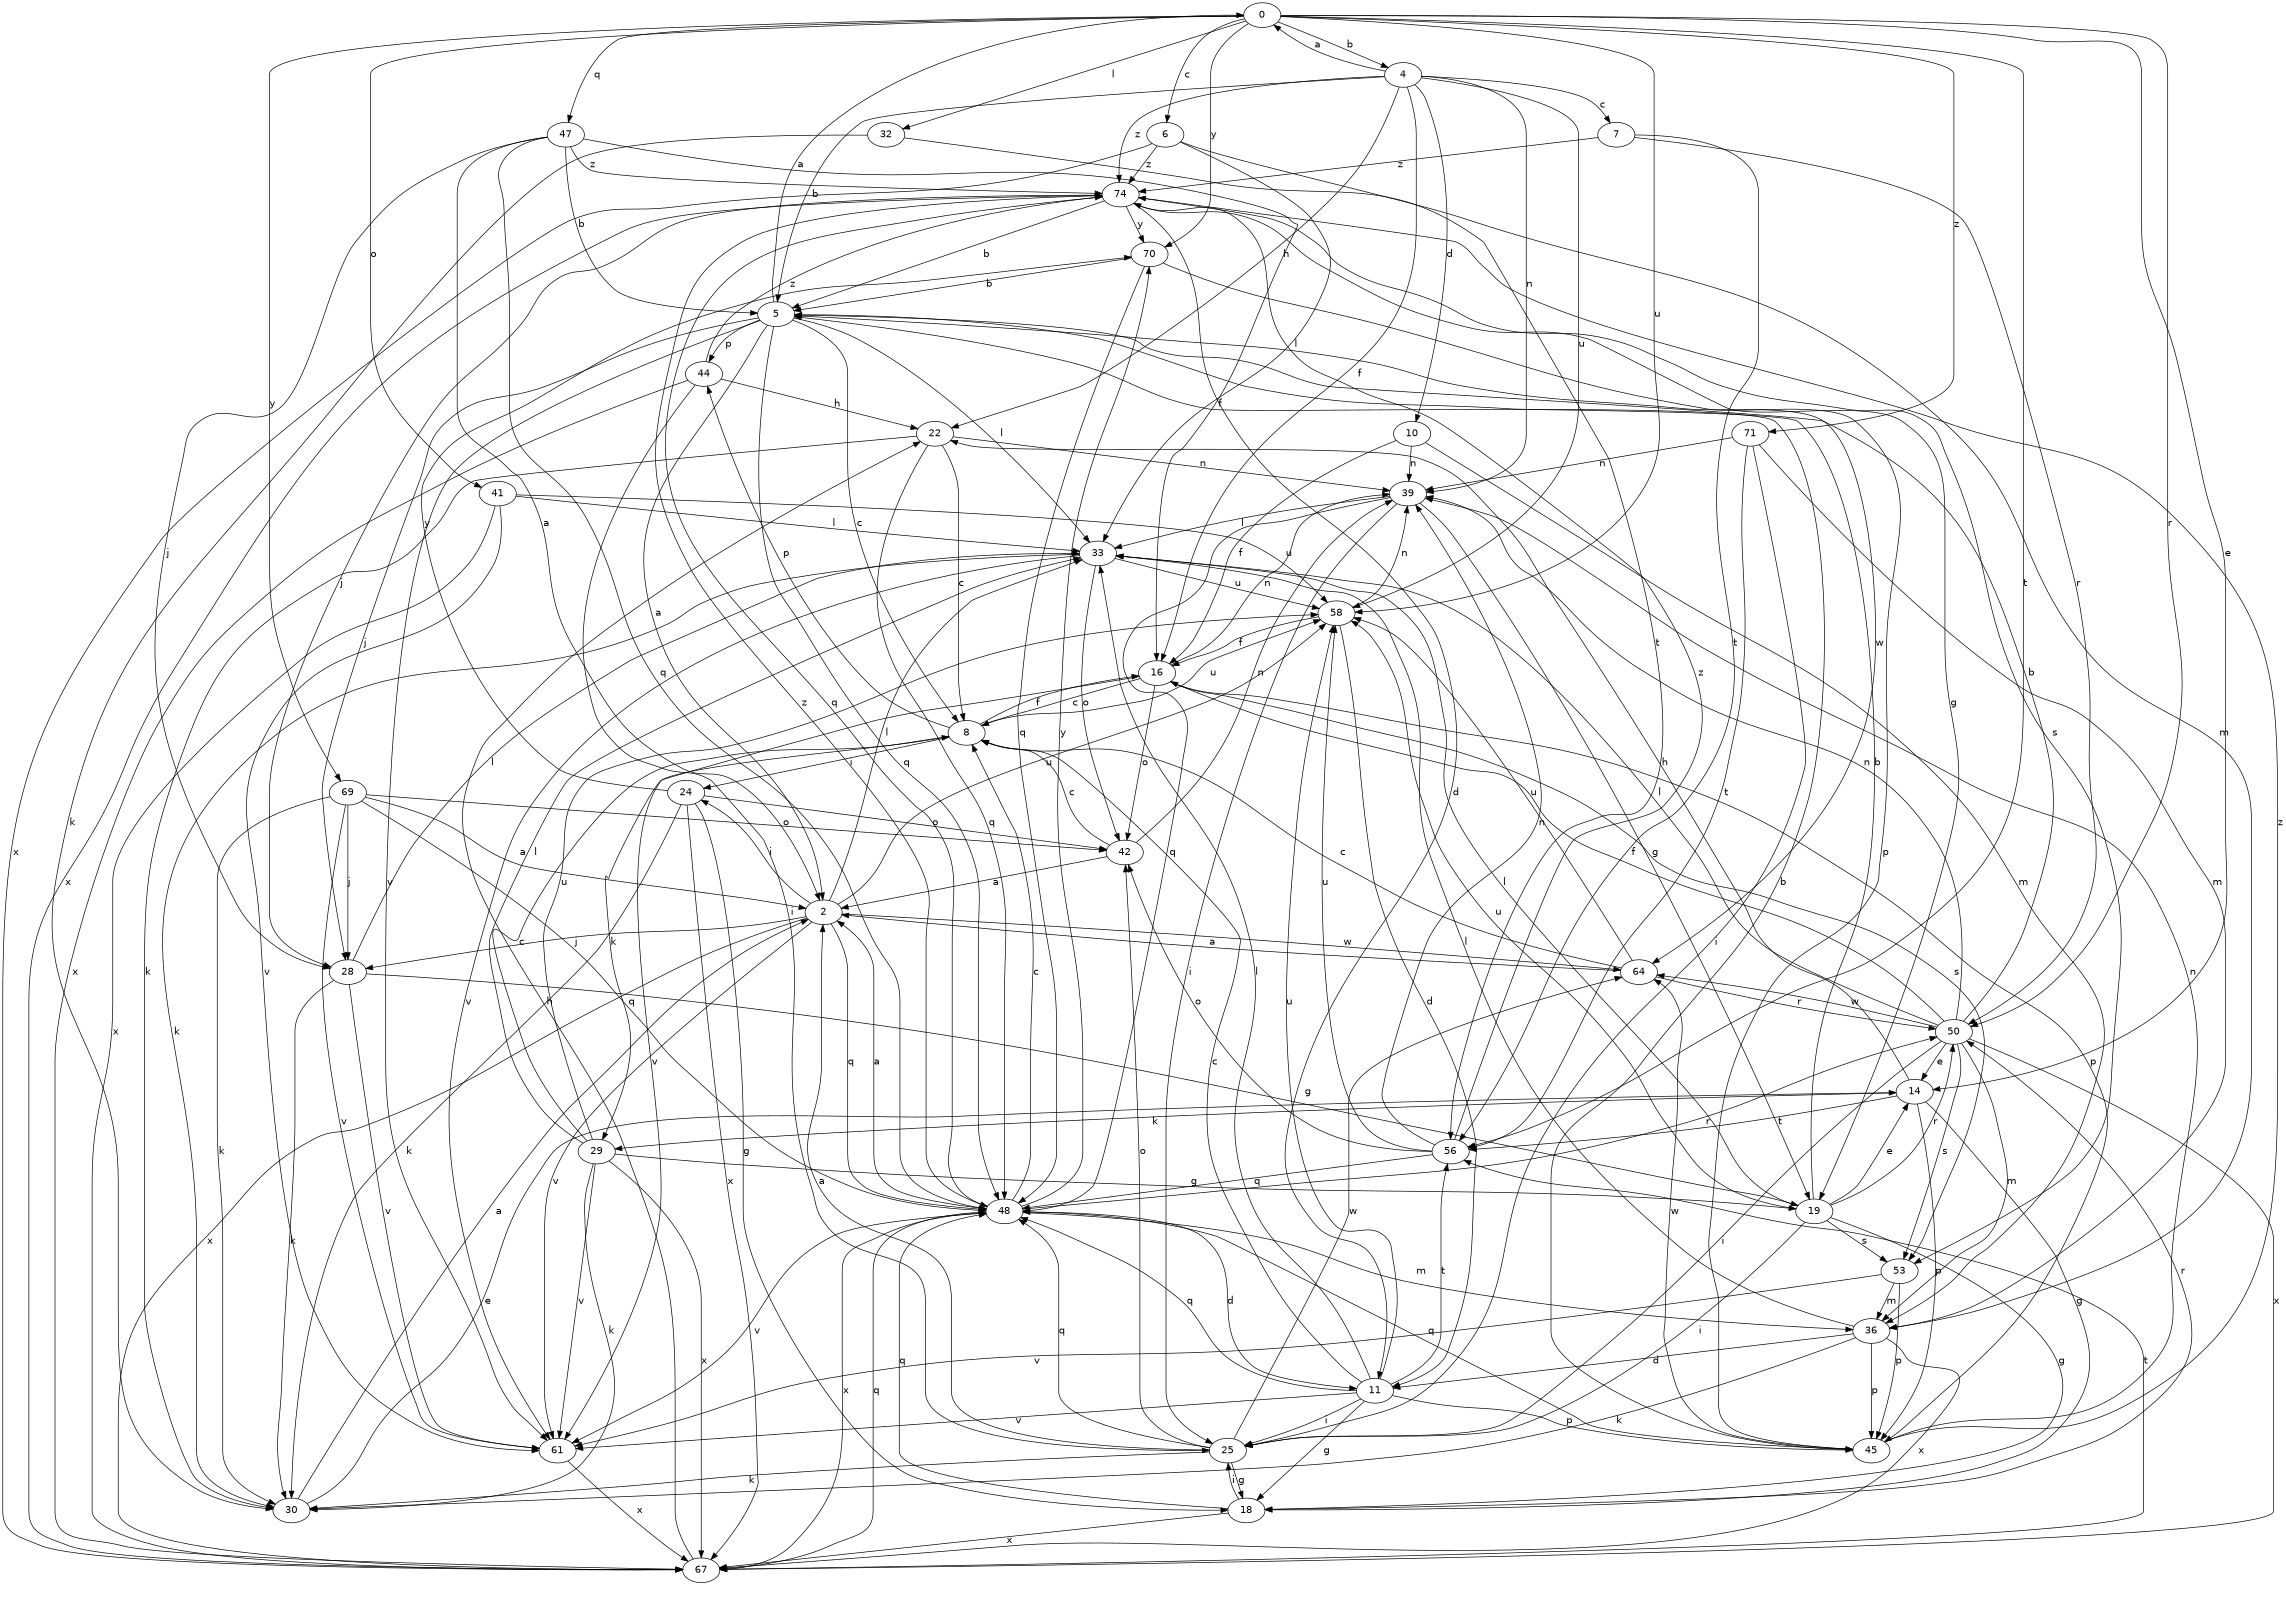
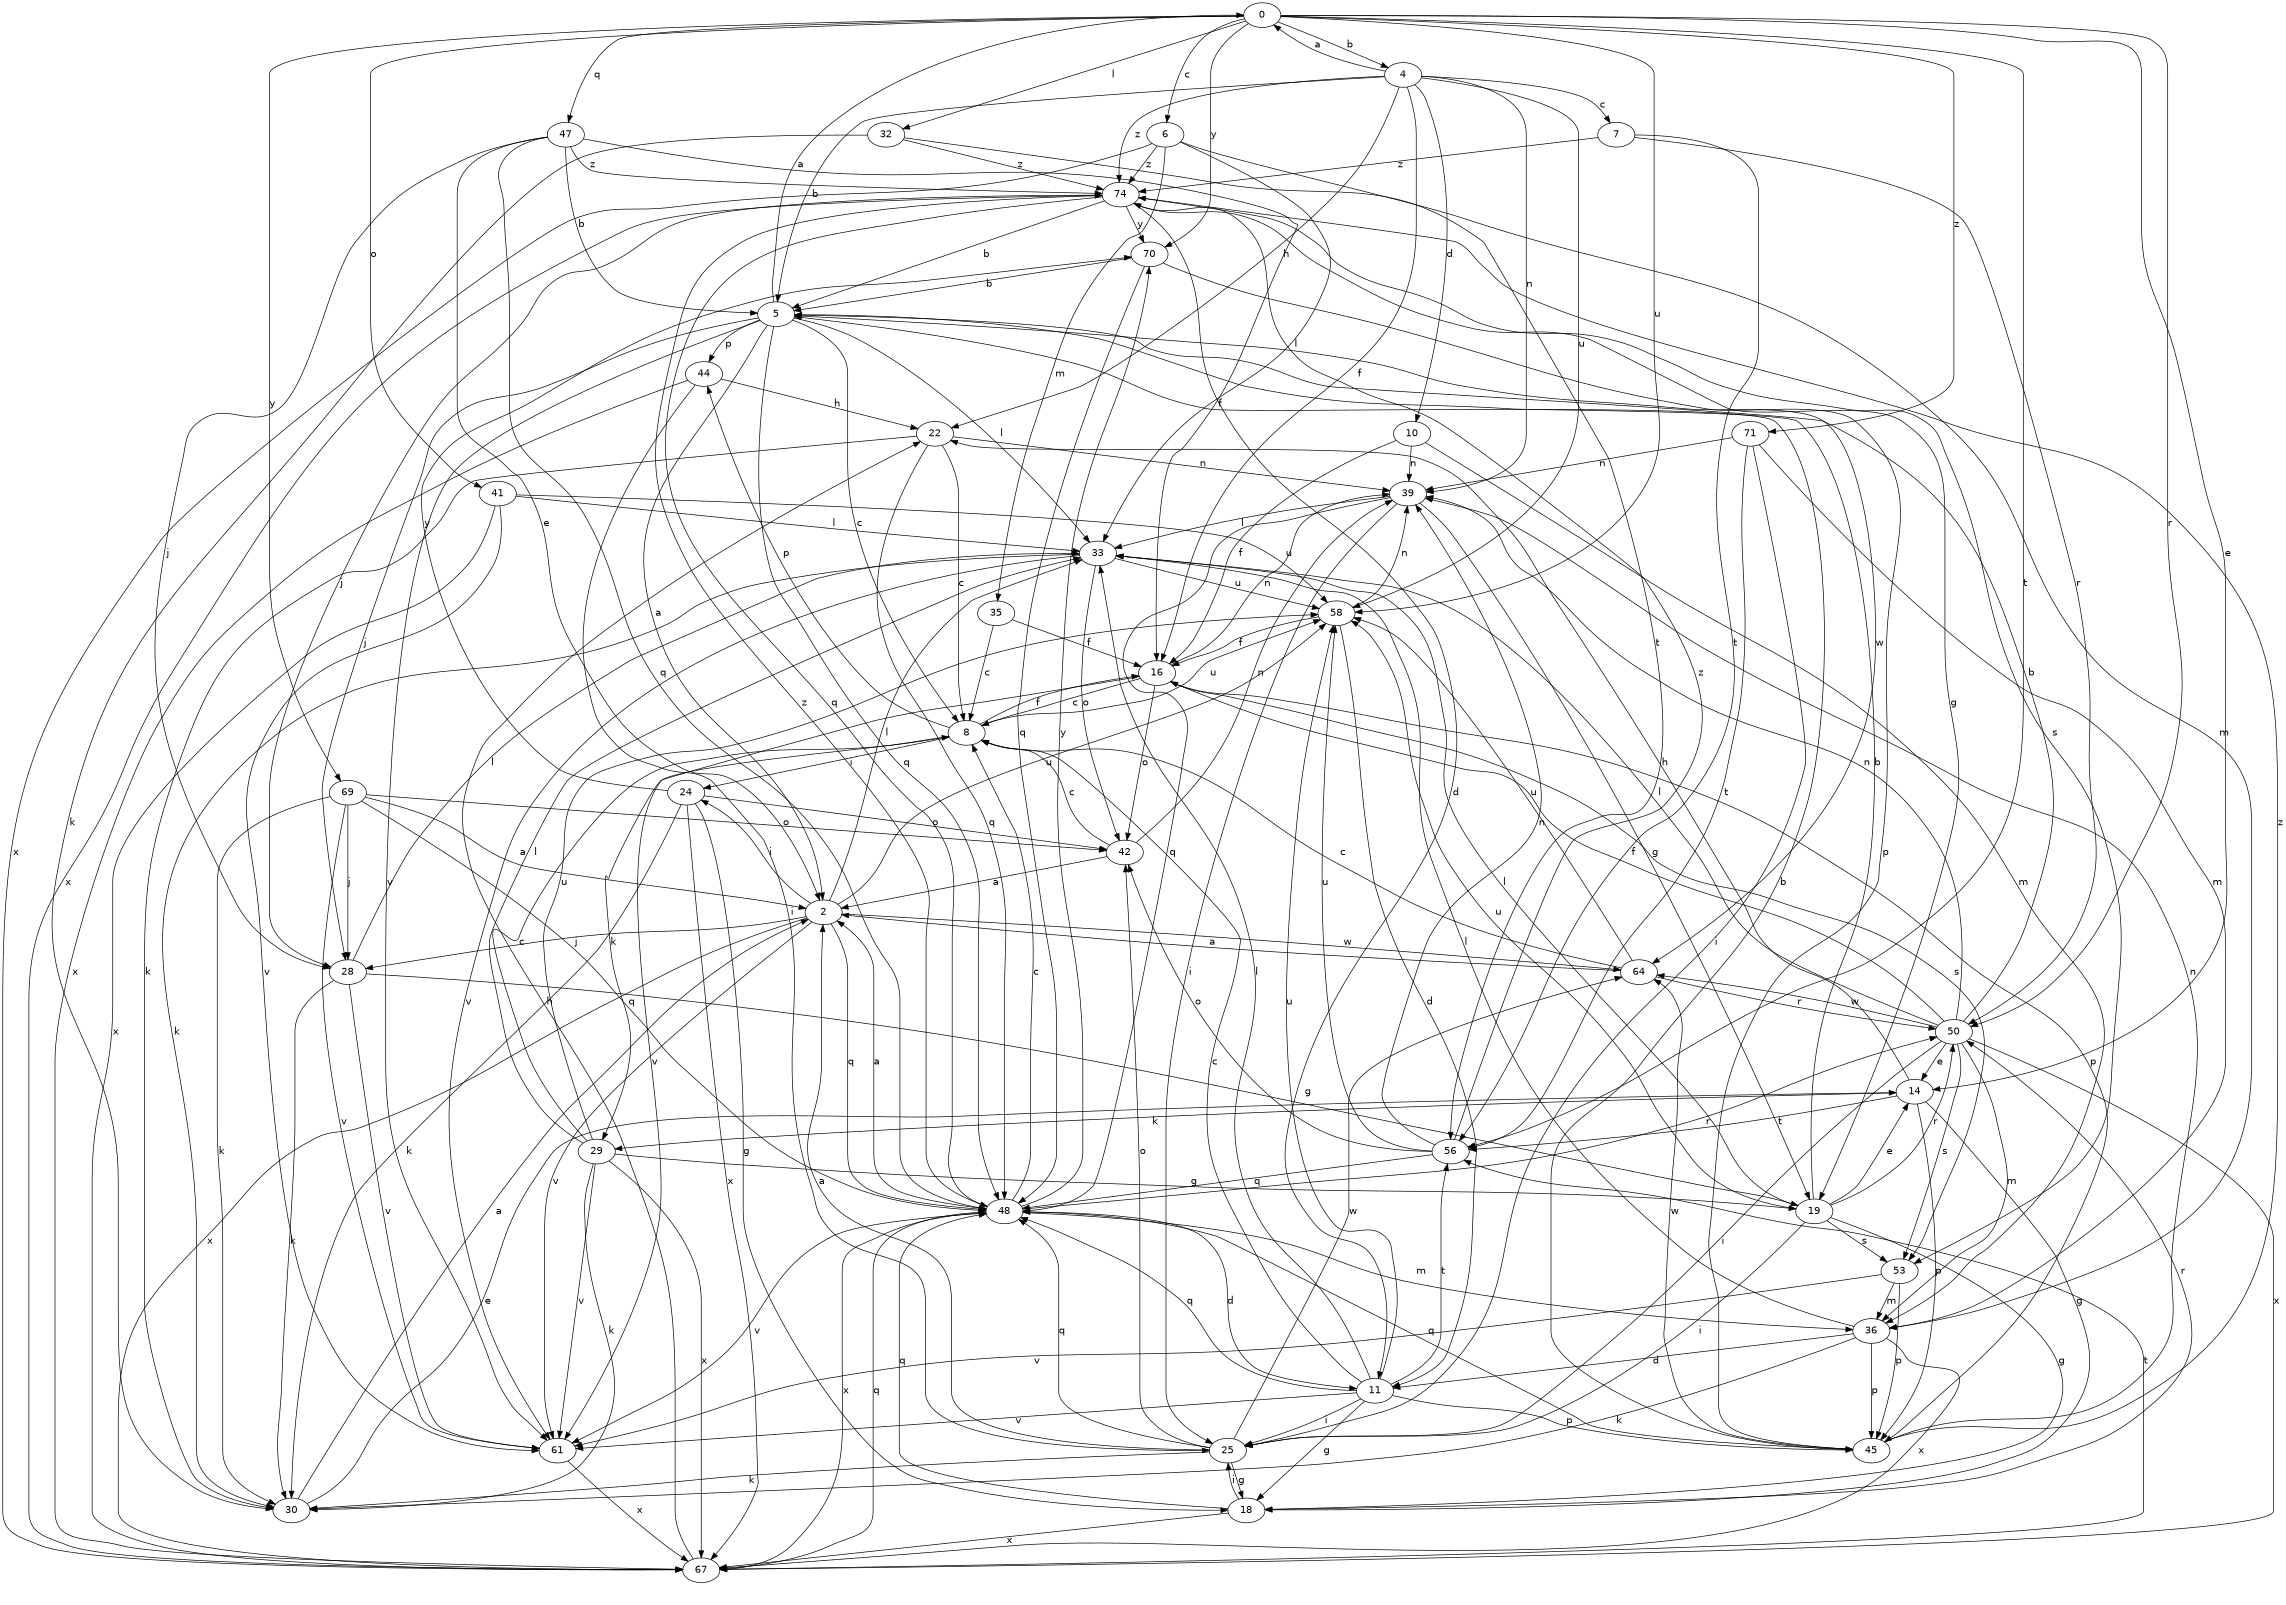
  strict digraph {
    fontname="DejaVu Sans"
    node [fontname="DejaVu Sans"]
    edge [fontname="DejaVu Sans"]
    0
    4
    6
    14
    32
    41
    47
    50
    56
    58
    69
    70
    71
    5
    7
    10
    16
    22
    39
    74
    33
    67
+   35
    36
    29
    18
    45
    30
    61
    2
    28
    48
    64
    25
    53
    42
    11
    24
    19
    8
    44
    0 -> 4 [label=b]
    0 -> 6 [label=c]
    0 -> 14 [label=e]
    0 -> 32 [label=l]
    0 -> 41 [label=o]
    0 -> 47 [label=q]
    0 -> 50 [label=r]
    0 -> 56 [label=t]
    0 -> 58 [label=u]
    0 -> 69 [label=y]
    0 -> 70 [label=y]
    0 -> 71 [label=z]
    4 -> 0 [label=a]
    4 -> 58 [label=u]
    4 -> 5 [label=b]
    4 -> 7 [label=c]
    4 -> 10 [label=d]
    4 -> 16 [label=f]
    4 -> 22 [label=h]
    4 -> 39 [label=n]
    4 -> 74 [label=z]
    6 -> 74 [label=z]
    6 -> 33 [label=l]
    6 -> 67 [label=x]
+   6 -> 35 [label=m]
    6 -> 36 [label=m]
    14 -> 56 [label=t]
    14 -> 22 [label=h]
    14 -> 29 [label=k]
    14 -> 18 [label=g]
    14 -> 45 [label=p]
    32 -> 56 [label=t]
-   44 -> 74 [label=z]
+   32 -> 74 [label=z]
    32 -> 30 [label=k]
    41 -> 58 [label=u]
    41 -> 33 [label=l]
    41 -> 67 [label=x]
    41 -> 61 [label=v]
    47 -> 5 [label=b]
    47 -> 16 [label=f]
    47 -> 74 [label=z]
-   47 -> 2 [label=a]
+   47 -> 2 [label=e]
    47 -> 28 [label=j]
    47 -> 48 [label=q]
    50 -> 14 [label=e]
    50 -> 5 [label=b]
    50 -> 16 [label=f]
    50 -> 39 [label=n]
    50 -> 33 [label=l]
    50 -> 67 [label=x]
    50 -> 36 [label=m]
    50 -> 64 [label=w]
    50 -> 25 [label=i]
    50 -> 53 [label=s]
    56 -> 58 [label=u]
    56 -> 39 [label=n]
    56 -> 74 [label=z]
    56 -> 48 [label=q]
    56 -> 42 [label=o]
    58 -> 16 [label=f]
    58 -> 39 [label=n]
    58 -> 11 [label=d]
    69 -> 30 [label=k]
    69 -> 61 [label=v]
    69 -> 2 [label=a]
    69 -> 28 [label=j]
    69 -> 48 [label=q]
    69 -> 42 [label=o]
    70 -> 5 [label=b]
    70 -> 45 [label=p]
    70 -> 48 [label=q]
    71 -> 56 [label=t]
    71 -> 39 [label=n]
    71 -> 36 [label=m]
    71 -> 25 [label=i]
    5 -> 0 [label=a]
    5 -> 33 [label=l]
    5 -> 61 [label=v]
    5 -> 2 [label=a]
    5 -> 28 [label=j]
    5 -> 48 [label=q]
    5 -> 64 [label=w]
    5 -> 8 [label=c]
    5 -> 44 [label=p]
    7 -> 50 [label=r]
    7 -> 56 [label=t]
    7 -> 74 [label=z]
    10 -> 16 [label=f]
    10 -> 39 [label=n]
    10 -> 36 [label=m]
    16 -> 39 [label=n]
    16 -> 45 [label=p]
    16 -> 61 [label=v]
    16 -> 53 [label=s]
    16 -> 42 [label=o]
    16 -> 8 [label=c]
    22 -> 39 [label=n]
    22 -> 30 [label=k]
    22 -> 48 [label=q]
    22 -> 8 [label=c]
    39 -> 33 [label=l]
    39 -> 48 [label=q]
    39 -> 25 [label=i]
    39 -> 19 [label=g]
    74 -> 70 [label=y]
    74 -> 5 [label=b]
    74 -> 67 [label=x]
    74 -> 28 [label=j]
    74 -> 48 [label=q]
    74 -> 53 [label=s]
    74 -> 11 [label=d]
    74 -> 19 [label=g]
    33 -> 58 [label=u]
    33 -> 30 [label=k]
    33 -> 61 [label=v]
    33 -> 42 [label=o]
    67 -> 56 [label=t]
    67 -> 22 [label=h]
    67 -> 48 [label=q]
+   35 -> 16 [label=f]
+   35 -> 8 [label=c]
    36 -> 33 [label=l]
    36 -> 67 [label=x]
    36 -> 45 [label=p]
    36 -> 30 [label=k]
    36 -> 11 [label=d]
    29 -> 58 [label=u]
    29 -> 33 [label=l]
    29 -> 67 [label=x]
    29 -> 30 [label=k]
    29 -> 61 [label=v]
    29 -> 19 [label=g]
    29 -> 8 [label=c]
    18 -> 50 [label=r]
    18 -> 67 [label=x]
    18 -> 48 [label=q]
    18 -> 25 [label=i]
    45 -> 5 [label=b]
    45 -> 39 [label=n]
    45 -> 74 [label=z]
    45 -> 48 [label=q]
    45 -> 64 [label=w]
    30 -> 14 [label=e]
    30 -> 2 [label=a]
    61 -> 67 [label=x]
    2 -> 58 [label=u]
    2 -> 33 [label=l]
    2 -> 67 [label=x]
    2 -> 61 [label=v]
    2 -> 28 [label=j]
    2 -> 48 [label=q]
    2 -> 64 [label=w]
    2 -> 24 [label=i]
    28 -> 33 [label=l]
    28 -> 30 [label=k]
    28 -> 61 [label=v]
    28 -> 19 [label=g]
    48 -> 50 [label=r]
    48 -> 70 [label=y]
    48 -> 74 [label=z]
    48 -> 67 [label=x]
    48 -> 36 [label=m]
    48 -> 61 [label=v]
    48 -> 2 [label=a]
    48 -> 11 [label=d]
    48 -> 8 [label=c]
    64 -> 50 [label=r]
    64 -> 58 [label=u]
    64 -> 2 [label=a]
    64 -> 8 [label=c]
    25 -> 18 [label=g]
    25 -> 30 [label=k]
    25 -> 2 [label=a]
    25 -> 48 [label=q]
    25 -> 64 [label=w]
    25 -> 42 [label=o]
    53 -> 36 [label=m]
    53 -> 45 [label=p]
    53 -> 61 [label=v]
    42 -> 39 [label=n]
    42 -> 2 [label=a]
    42 -> 8 [label=c]
    11 -> 56 [label=t]
    11 -> 58 [label=u]
    11 -> 33 [label=l]
    11 -> 18 [label=g]
    11 -> 45 [label=p]
    11 -> 61 [label=v]
    11 -> 48 [label=q]
    11 -> 25 [label=i]
    11 -> 8 [label=c]
    24 -> 70 [label=y]
    24 -> 67 [label=x]
    24 -> 18 [label=g]
    24 -> 30 [label=k]
    24 -> 42 [label=o]
    19 -> 14 [label=e]
    19 -> 50 [label=r]
    19 -> 58 [label=u]
    19 -> 5 [label=b]
    19 -> 33 [label=l]
    19 -> 18 [label=g]
    19 -> 25 [label=i]
    19 -> 53 [label=s]
    8 -> 58 [label=u]
    8 -> 16 [label=f]
    8 -> 29 [label=k]
    8 -> 24 [label=i]
    8 -> 44 [label=p]
    44 -> 22 [label=h]
    44 -> 67 [label=x]
    44 -> 25 [label=i]
  }
